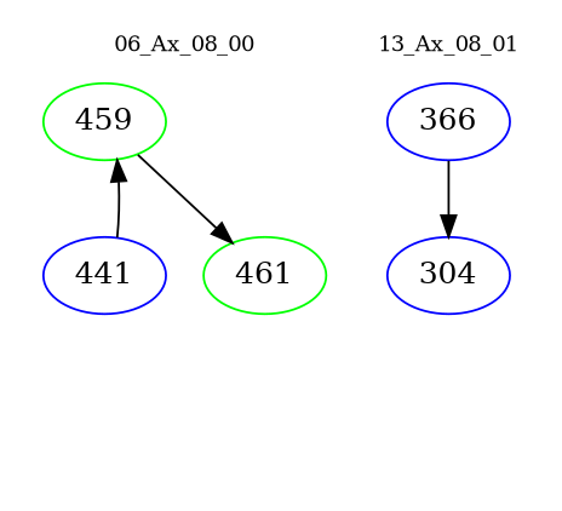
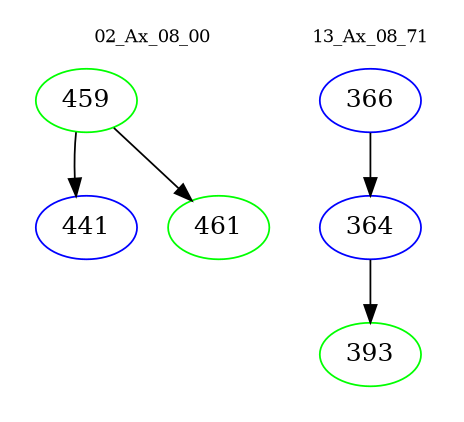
  digraph {
    node [color=green]
    edge [color=black]
    n1 [label=459]
    n2 [color=blue label=441]
    n3 [label=461]
-   n4 [color=blue label=304]
+   n4 [color=blue label=364]
+   n5 [label=393]
    n6 [color=blue label=366]
    subgraph cluster_1 {
      color=white
      fontsize=10
-     label="06_Ax_08_00"
+     label="02_Ax_08_00"
      n1
      n2
      n3
    }
    subgraph cluster_2 {
      color=white
      fontsize=10
-     label="13_Ax_08_01"
+     label="13_Ax_08_71"
      n4
+     n5
      n6
    }
-   n2 -> n1
+   n1 -> n2
    n1 -> n3
+   n4 -> n5
    n6 -> n4
  }
